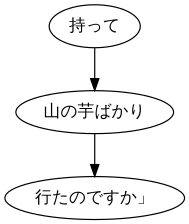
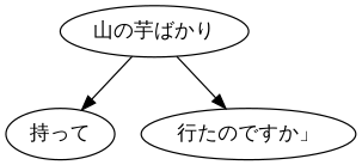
  digraph {
    n1 [label="山の芋ばかり"]
    n2 [label="持って"]
    n3 [label="行たのですか」"]
-   n2 -> n1
+   n1 -> n2
    n1 -> n3
  }
